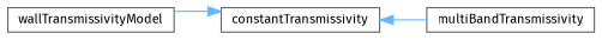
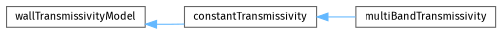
  digraph {
    fontname="Fira Sans"
    rankdir=LR
    node [color=grey40 fillcolor=white fontname="Fira Sans" fontsize=10 shape=box style=filled]
    edge [color=steelblue1 dir=back fontname="Fira Sans" fontsize=10 labelfontname=Helvetica labelfontsize=10 style=solid]
    n1 [height=0.2 label=wallTransmissivityModel width=0.4]
    n2 [height=0.2 label=constantTransmissivity width=0.4]
    n3 [height=0.2 label=multiBandTransmissivity width=0.4]
-   n2 -> n1
+   n1 -> n2
    n2 -> n3
  }
